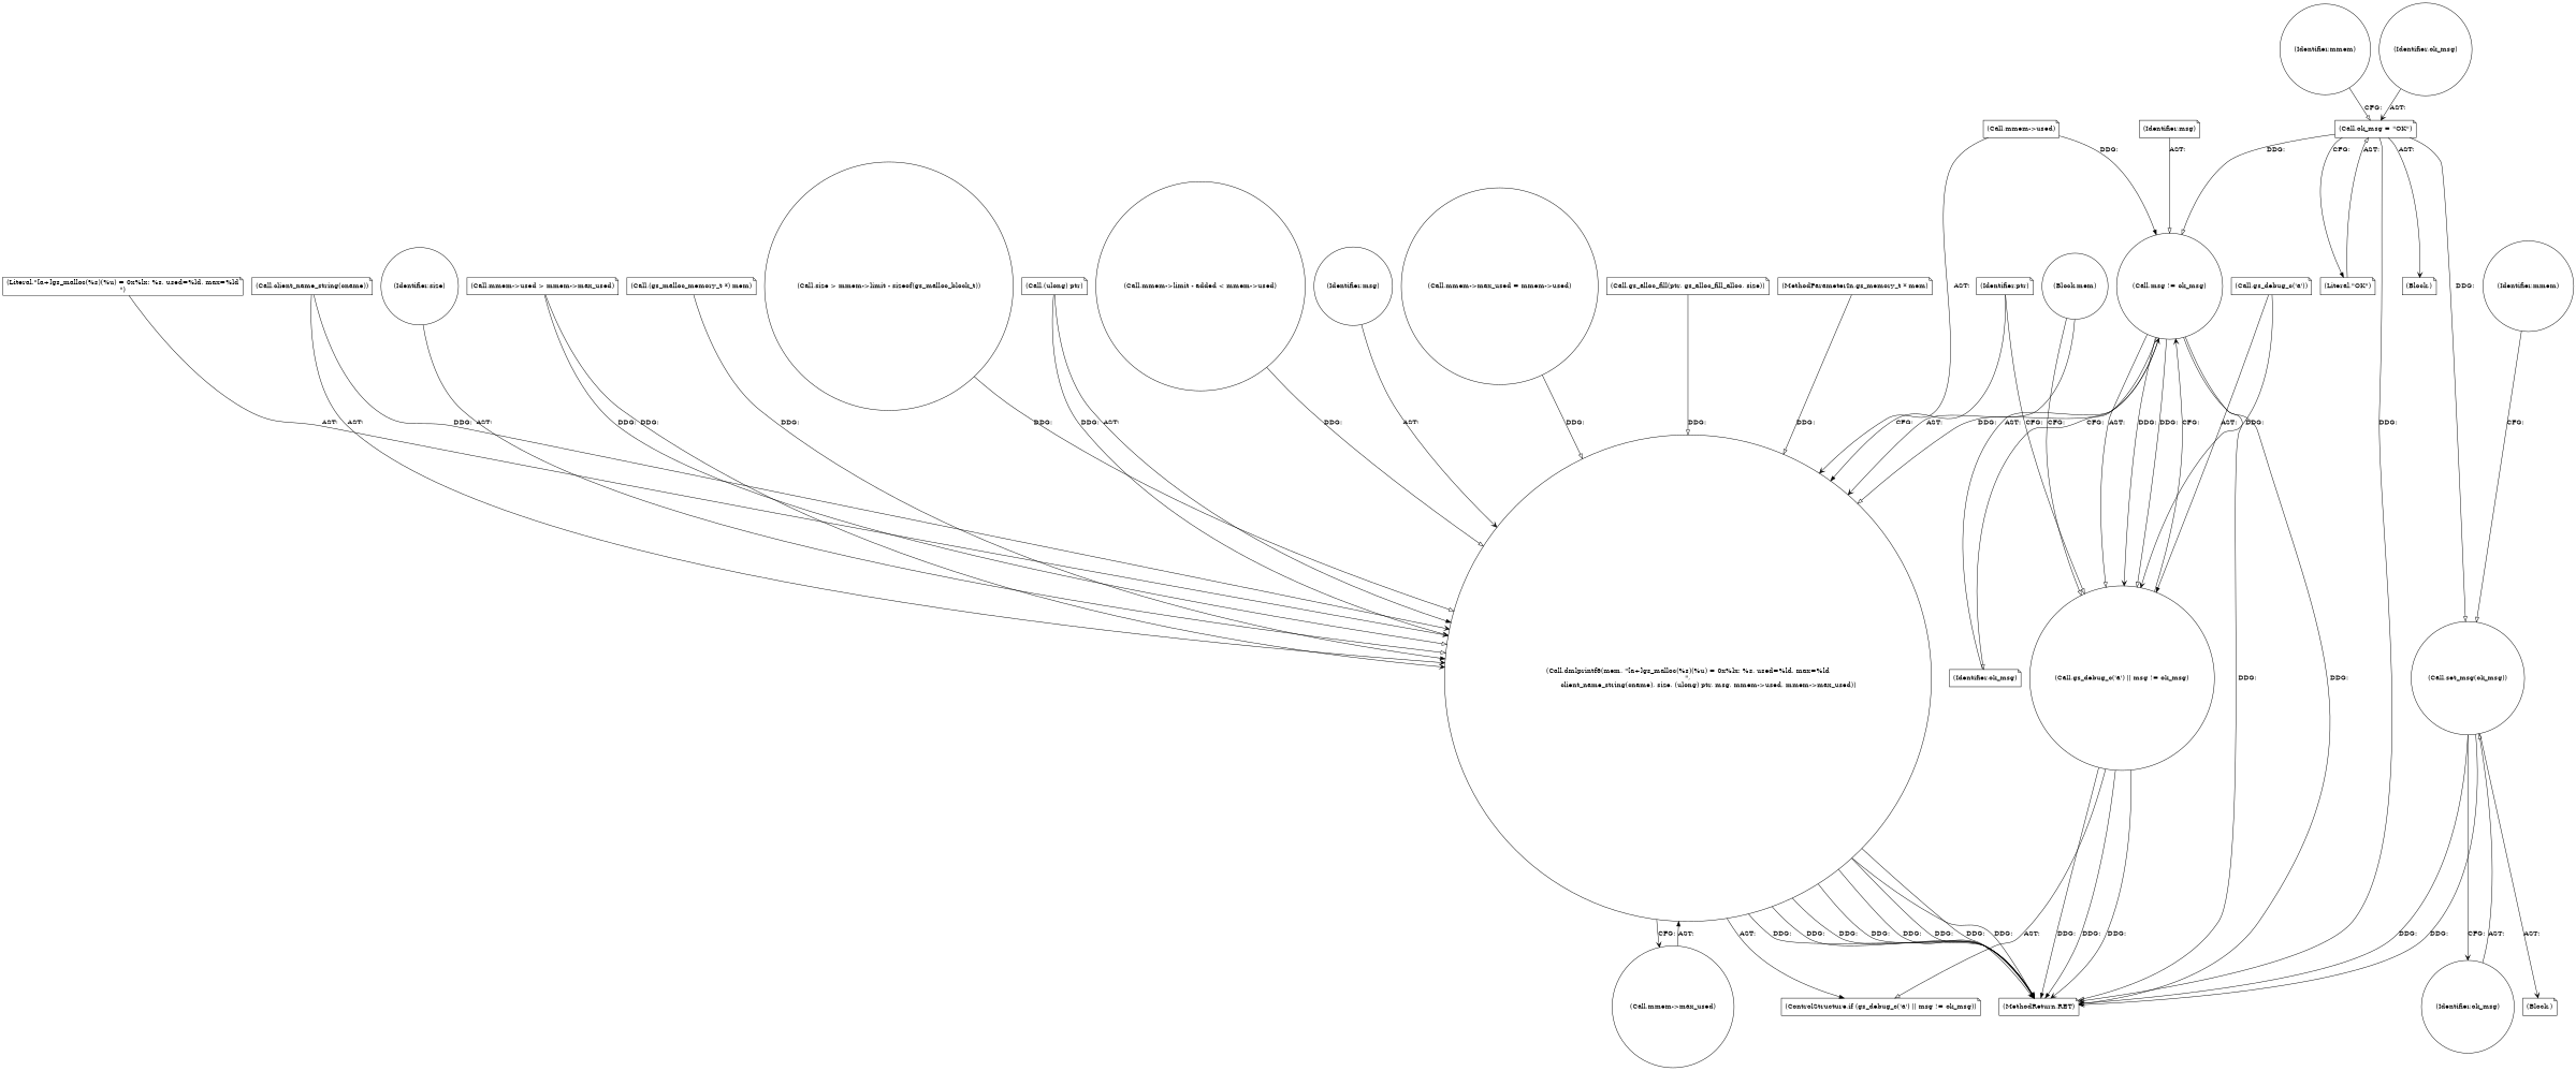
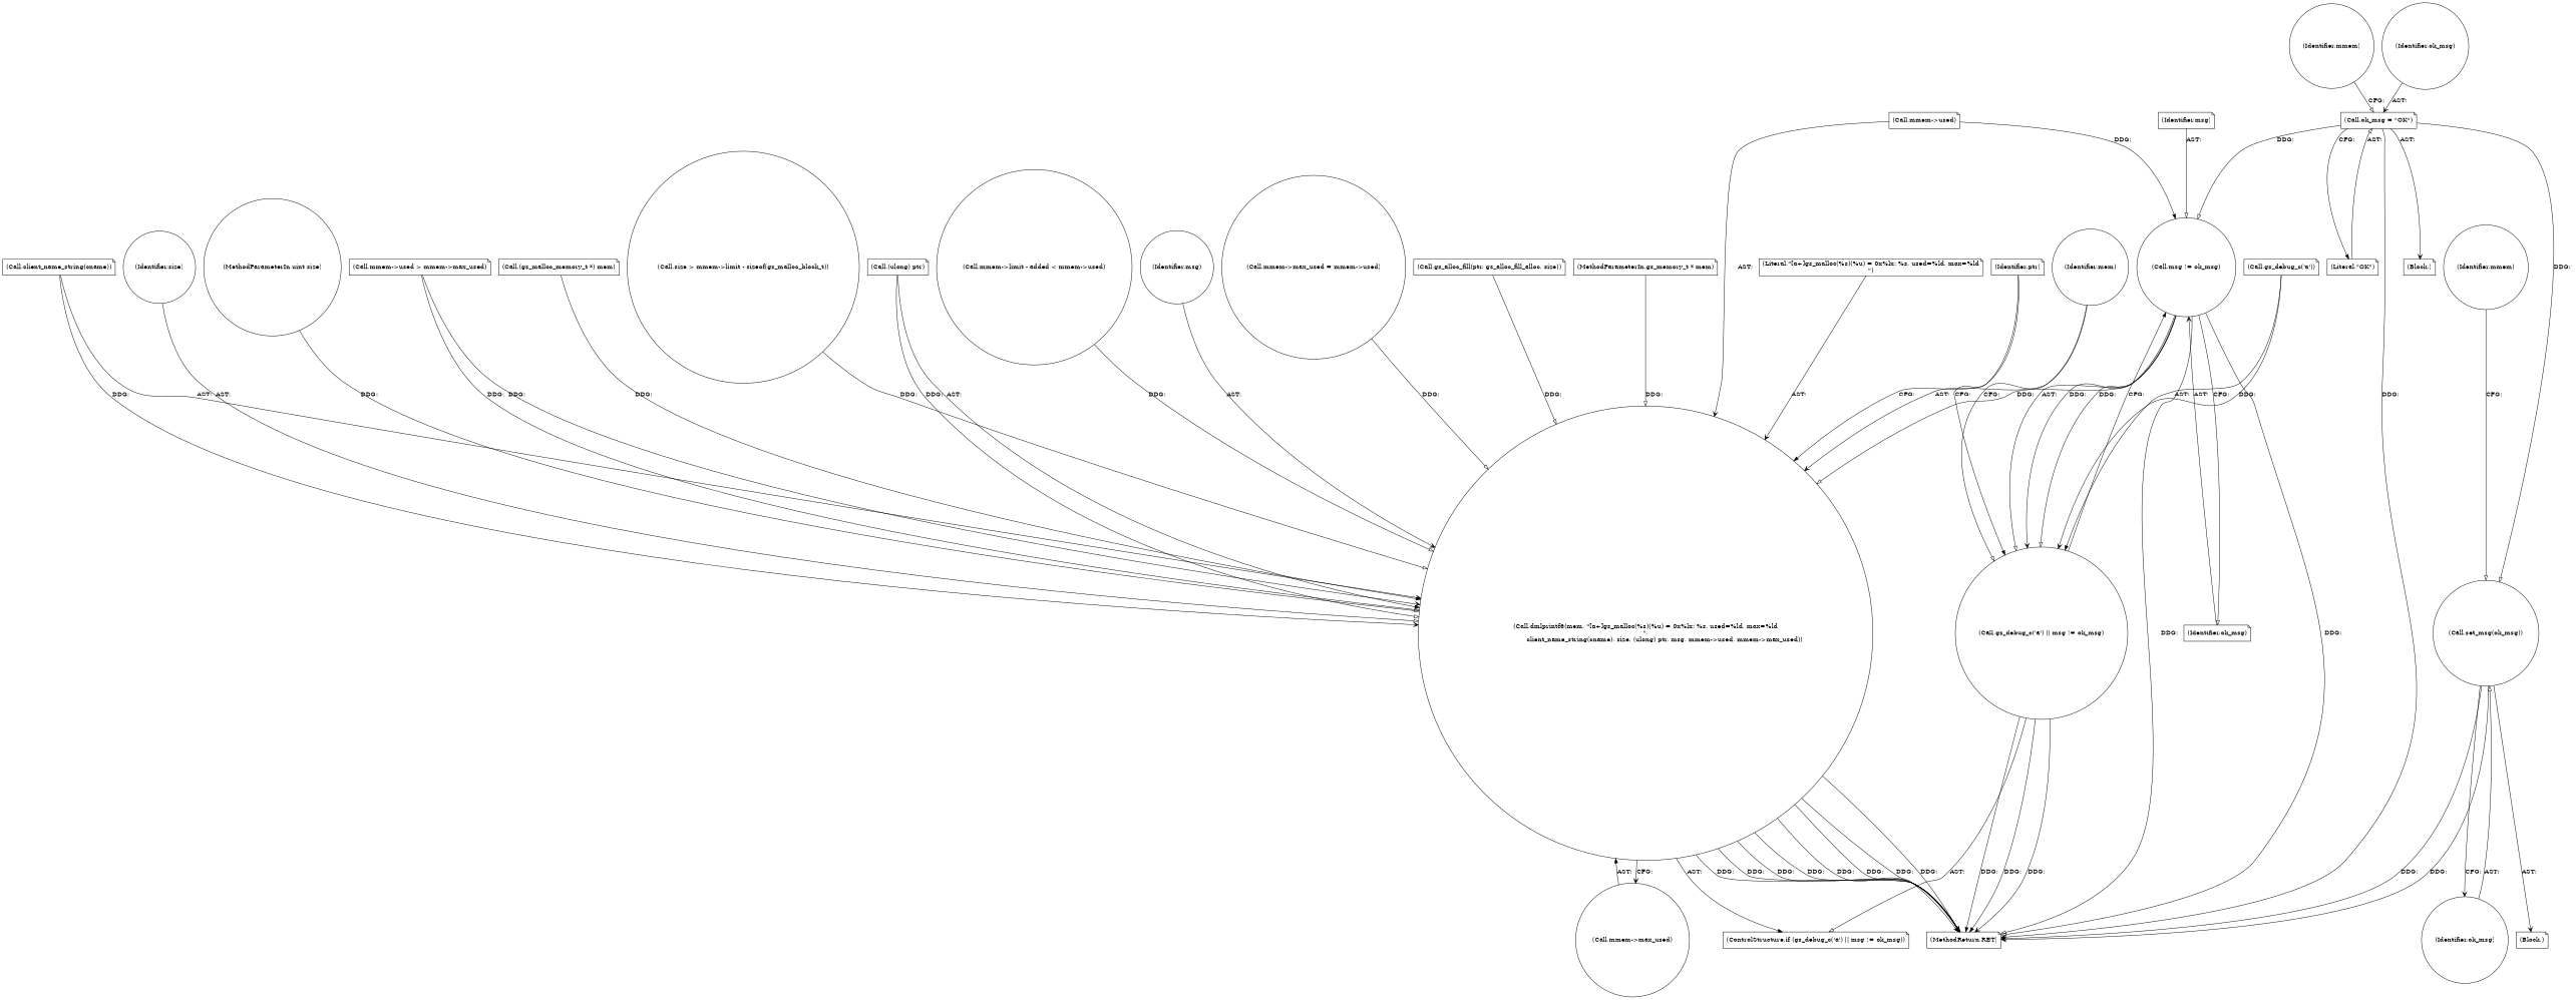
  digraph {
    node [shape=note]
    edge [arrowhead=onormal]
    n1 [label="(Call,msg != ok_msg)" shape=circle]
    n2 [label="(Call,gs_debug_c('a') || msg != ok_msg)" shape=circle]
    n3 [label="(Call,dmlprintf6(mem, \"[a+]gs_malloc(%s)(%u) = 0x%lx: %s, used=%ld, max=%ld\n\",\n                   client_name_string(cname), size, (ulong) ptr, msg, mmem->used, mmem->max_used))" shape=circle]
    n4 [label="(MethodReturn,RET)"]
    n5 [label="(Identifier,ok_msg)"]
    n6 [label="(ControlStructure,if (gs_debug_c('a') || msg != ok_msg))"]
    n7 [label="(Call,mmem->max_used)" shape=circle]
    n8 [label="(Call,set_msg(ok_msg))" shape=circle]
    n9 [label="(Identifier,ok_msg)" shape=circle]
    n10 [label="(Block,)"]
    n11 [label="(Call,ok_msg = \"OK\")"]
    n12 [label="(Block,)"]
    n13 [label="(Literal,\"OK\")"]
    n14 [label="(Call,gs_debug_c('a'))"]
+   n15 [label="(MethodParameterIn,uint size)" shape=circle]
    n16 [label="(Call,mmem->used > mmem->max_used)"]
    n17 [label="(Call,(gs_malloc_memory_t *) mem)"]
    n18 [label="(Call,size > mmem->limit - sizeof(gs_malloc_block_t))" shape=circle]
    n19 [label="(Call,(ulong) ptr)"]
    n20 [label="(Identifier,mmem)" shape=circle]
    n21 [label="(Call,mmem->limit - added < mmem->used)" shape=circle]
    n22 [label="(Identifier,msg)" shape=circle]
    n23 [label="(Call,mmem->max_used = mmem->used)" shape=circle]
    n24 [label="(Call,gs_alloc_fill(ptr, gs_alloc_fill_alloc, size))"]
    n25 [label="(MethodParameterIn,gs_memory_t * mem)"]
    n26 [label="(Call,mmem->used)"]
    n27 [label="(Identifier,ok_msg)" shape=circle]
    n28 [label="(Identifier,msg)"]
    n29 [label="(Literal,\"[a+]gs_malloc(%s)(%u) = 0x%lx: %s, used=%ld, max=%ld\n\")"]
    n30 [label="(Identifier,ptr)"]
    n31 [label="(Identifier,mmem)" shape=circle]
    n32 [label="(Call,client_name_string(cname))"]
-   n33 [label="(Block,mem)" shape=circle]
+   n33 [label="(Identifier,mem)" shape=circle]
    n34 [label="(Identifier,size)" shape=circle]
    n1 -> n2 [label="AST: "]
    n1 -> n2 [arrowhead=vee label="DDG: "]
    n1 -> n2 [label="DDG: "]
    n1 -> n3 [label="DDG: "]
    n1 -> n4 [label="DDG: "]
    n1 -> n4 [label="DDG: "]
    n1 -> n5 [label="CFG: "]
-   n2 -> n1 [arrowhead=vee label="CFG: "]
+   n2 -> n1 [arrowhead=normal label="CFG: "]
    n2 -> n4 [arrowhead=normal label="DDG: "]
    n2 -> n4 [arrowhead=vee label="DDG: "]
    n2 -> n4 [arrowhead=normal label="DDG: "]
    n2 -> n6 [label="AST: "]
    n3 -> n4 [label="DDG: "]
    n3 -> n4 [arrowhead=normal label="DDG: "]
    n3 -> n4 [arrowhead=normal label="DDG: "]
    n3 -> n4 [label="DDG: "]
    n3 -> n4 [arrowhead=vee label="DDG: "]
    n3 -> n4 [arrowhead=vee label="DDG: "]
    n3 -> n4 [arrowhead=vee label="DDG: "]
    n3 -> n4 [arrowhead=vee label="DDG: "]
    n3 -> n6 [arrowhead=normal label="AST: "]
    n3 -> n7 [arrowhead=vee label="CFG: "]
    n5 -> n1 [arrowhead=vee label="AST: "]
    n7 -> n3 [arrowhead=normal label="AST: "]
    n8 -> n4 [arrowhead=vee label="DDG: "]
    n8 -> n4 [arrowhead=vee label="DDG: "]
    n8 -> n9 [arrowhead=vee label="CFG: "]
    n8 -> n10 [arrowhead=vee label="AST: "]
    n9 -> n8 [label="AST: "]
    n11 -> n1 [label="DDG: "]
    n11 -> n4 [arrowhead=vee label="DDG: "]
    n11 -> n8 [label="DDG: "]
    n11 -> n12 [arrowhead=vee label="AST: "]
    n11 -> n13 [arrowhead=normal label="CFG: "]
    n13 -> n11 [label="AST: "]
    n14 -> n2 [arrowhead=normal label="AST: "]
    n14 -> n2 [arrowhead=vee label="DDG: "]
+   n15 -> n3 [label="DDG: "]
    n16 -> n3 [arrowhead=vee label="DDG: "]
    n16 -> n3 [label="DDG: "]
    n17 -> n3 [arrowhead=normal label="DDG: "]
    n18 -> n3 [label="DDG: "]
    n19 -> n3 [arrowhead=normal label="AST: "]
    n19 -> n3 [label="DDG: "]
    n20 -> n11 [label="CFG: "]
    n21 -> n3 [label="DDG: "]
    n22 -> n3 [arrowhead=vee label="AST: "]
    n23 -> n3 [label="DDG: "]
    n24 -> n3 [label="DDG: "]
    n25 -> n3 [label="DDG: "]
    n26 -> n1 [arrowhead=normal label="DDG: "]
    n26 -> n3 [arrowhead=vee label="AST: "]
    n27 -> n11 [arrowhead=vee label="AST: "]
    n28 -> n1 [label="AST: "]
    n29 -> n3 [arrowhead=vee label="AST: "]
-   n30 -> n2 [label="CFG: "]
+   n30 -> n2 [arrowhead=normal label="CFG: "]
    n30 -> n3 [arrowhead=normal label="CFG: "]
    n31 -> n8 [label="CFG: "]
    n32 -> n3 [arrowhead=vee label="AST: "]
    n32 -> n3 [arrowhead=vee label="DDG: "]
    n33 -> n2 [label="CFG: "]
    n33 -> n3 [arrowhead=vee label="AST: "]
    n34 -> n3 [label="AST: "]
  }
